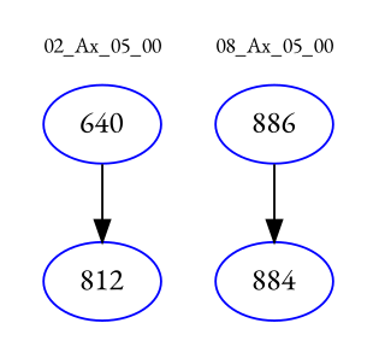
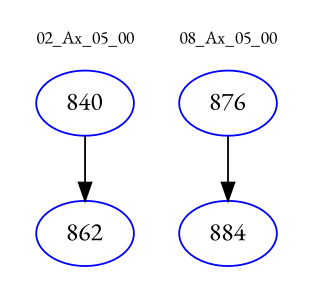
  digraph {
    fontname="EB Garamond"
    node [color=blue fontname="EB Garamond"]
    edge [color=black fontname="EB Garamond"]
-   n1 [label=640]
-   n2 [label=812]
-   n3 [label=886]
+   n1 [label=840]
+   n2 [label=862]
+   n3 [label=876]
    n4 [label=884]
    subgraph cluster_1 {
      color=white
      fontsize=10
      label="02_Ax_05_00"
      n1
      n2
    }
    subgraph cluster_2 {
      color=white
      fontsize=10
      label="08_Ax_05_00"
      n3
      n4
    }
    n1 -> n2
    n3 -> n4
  }
